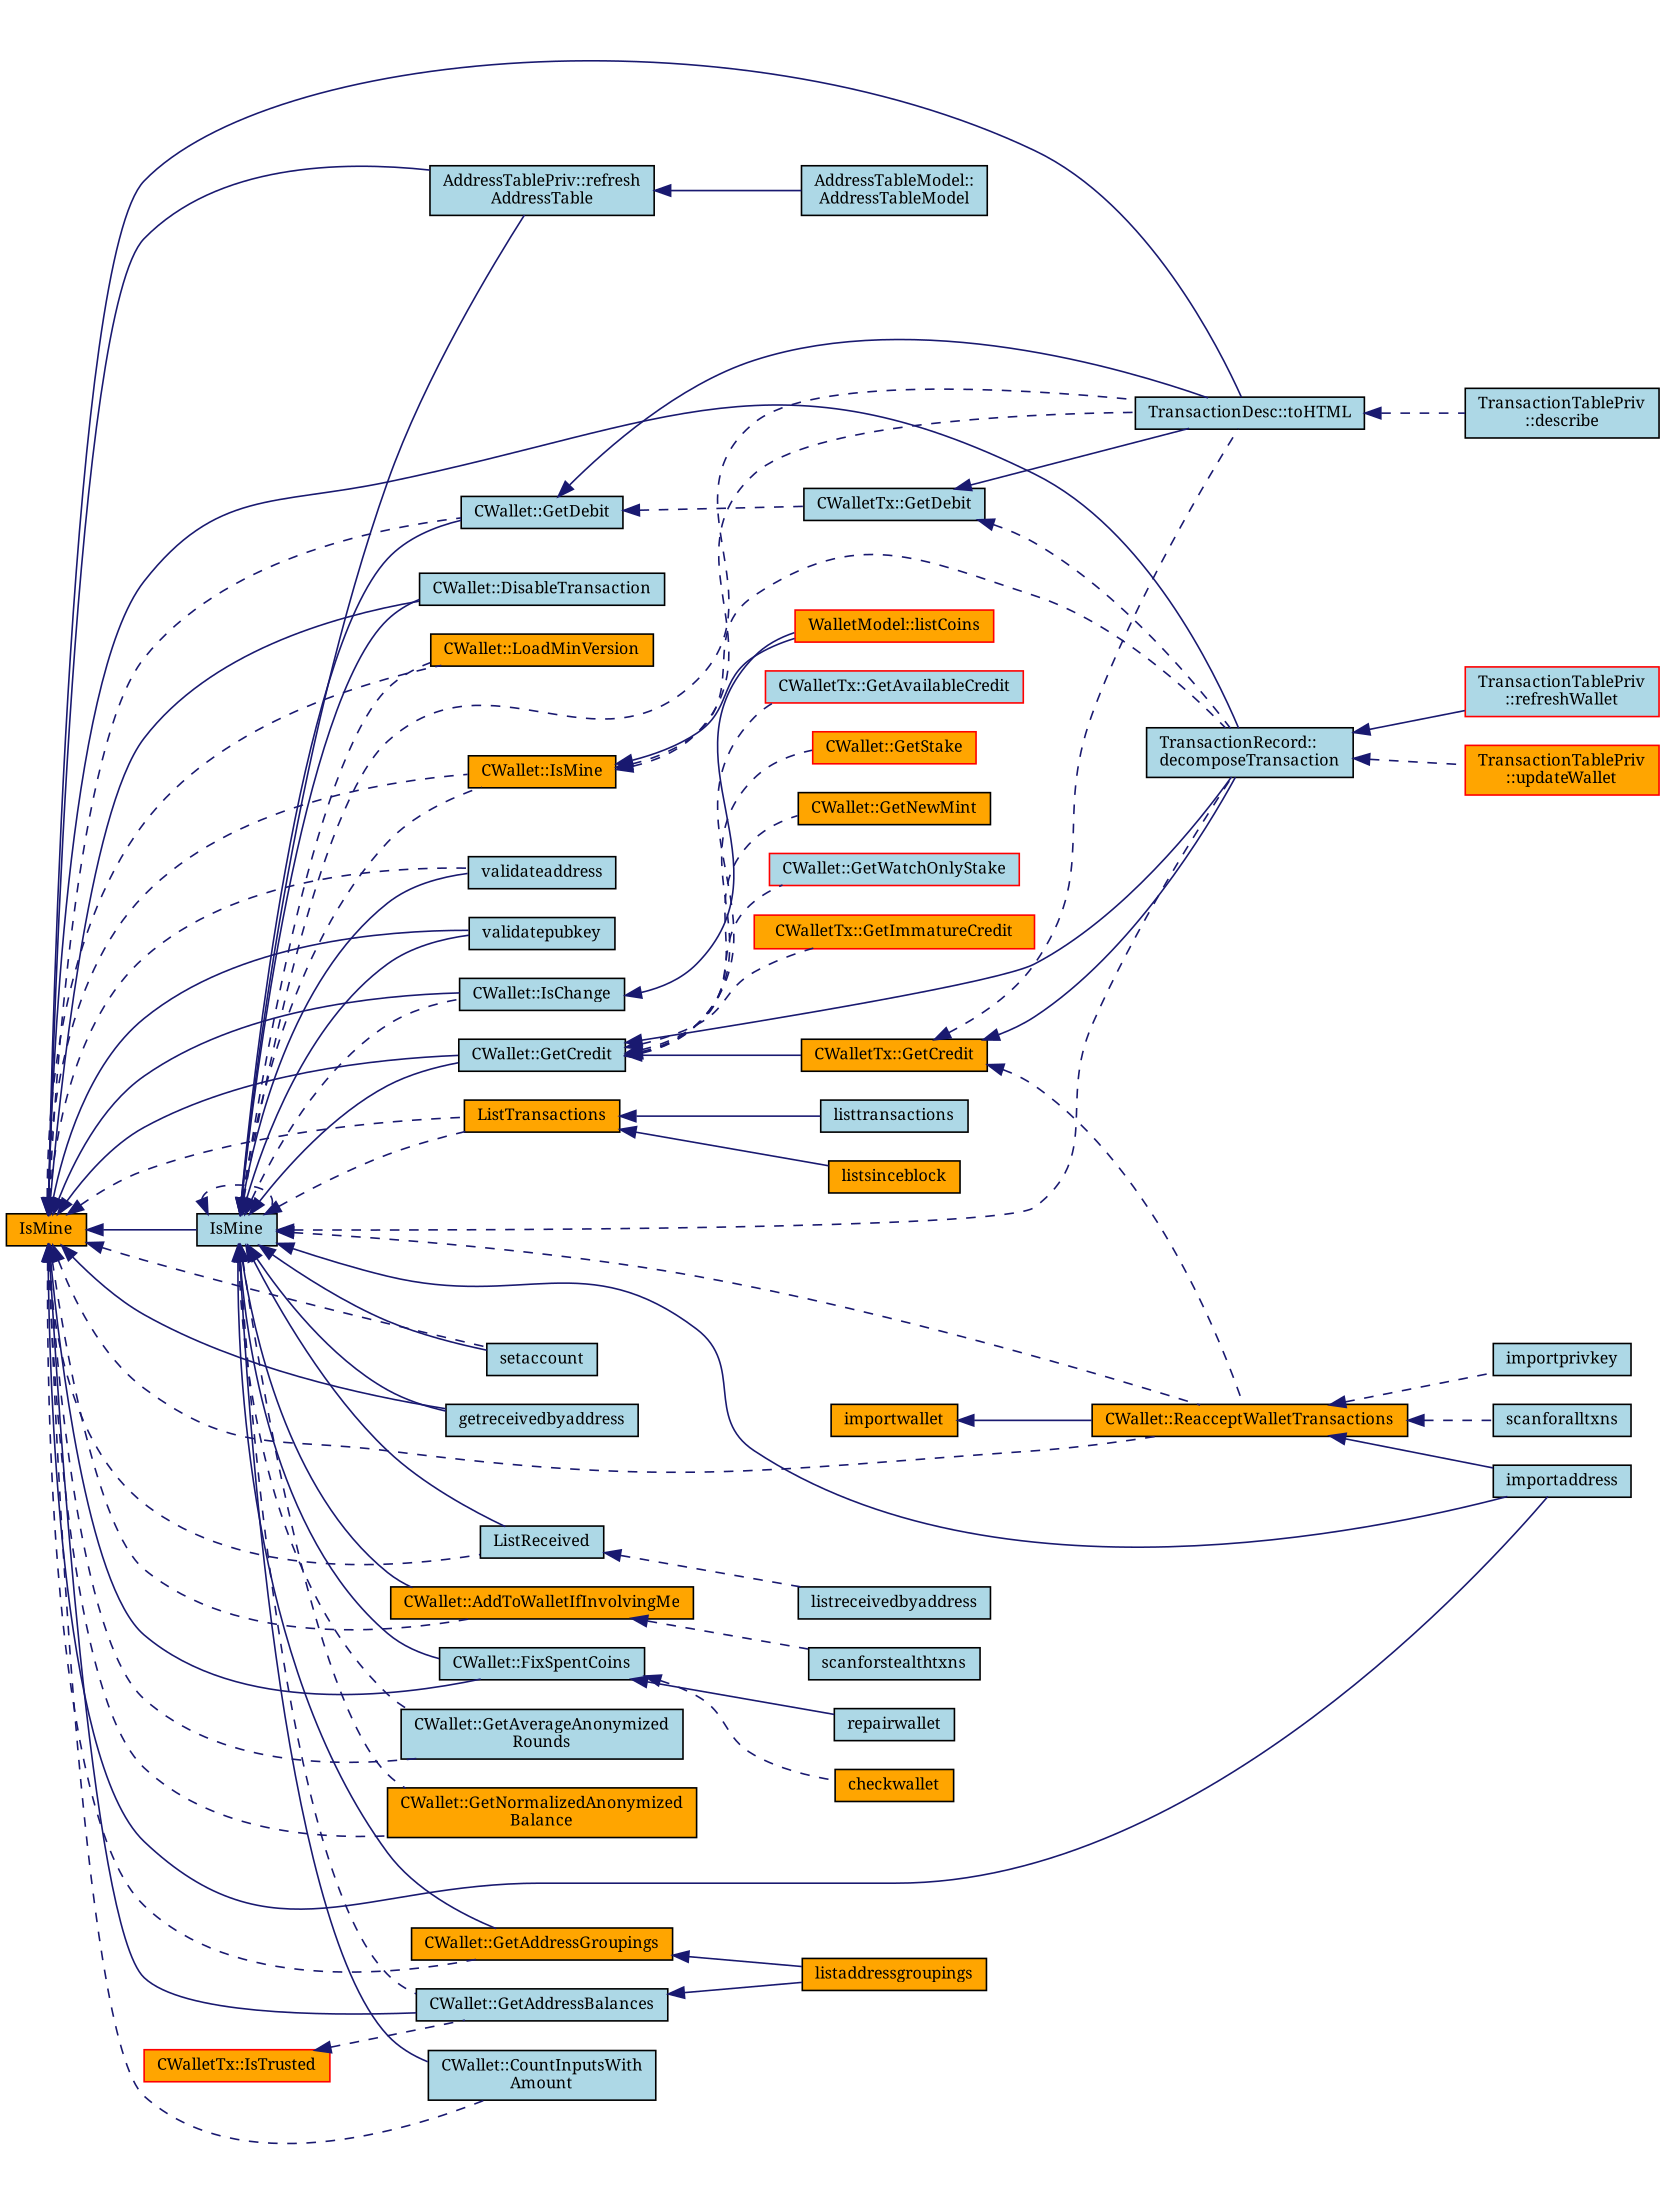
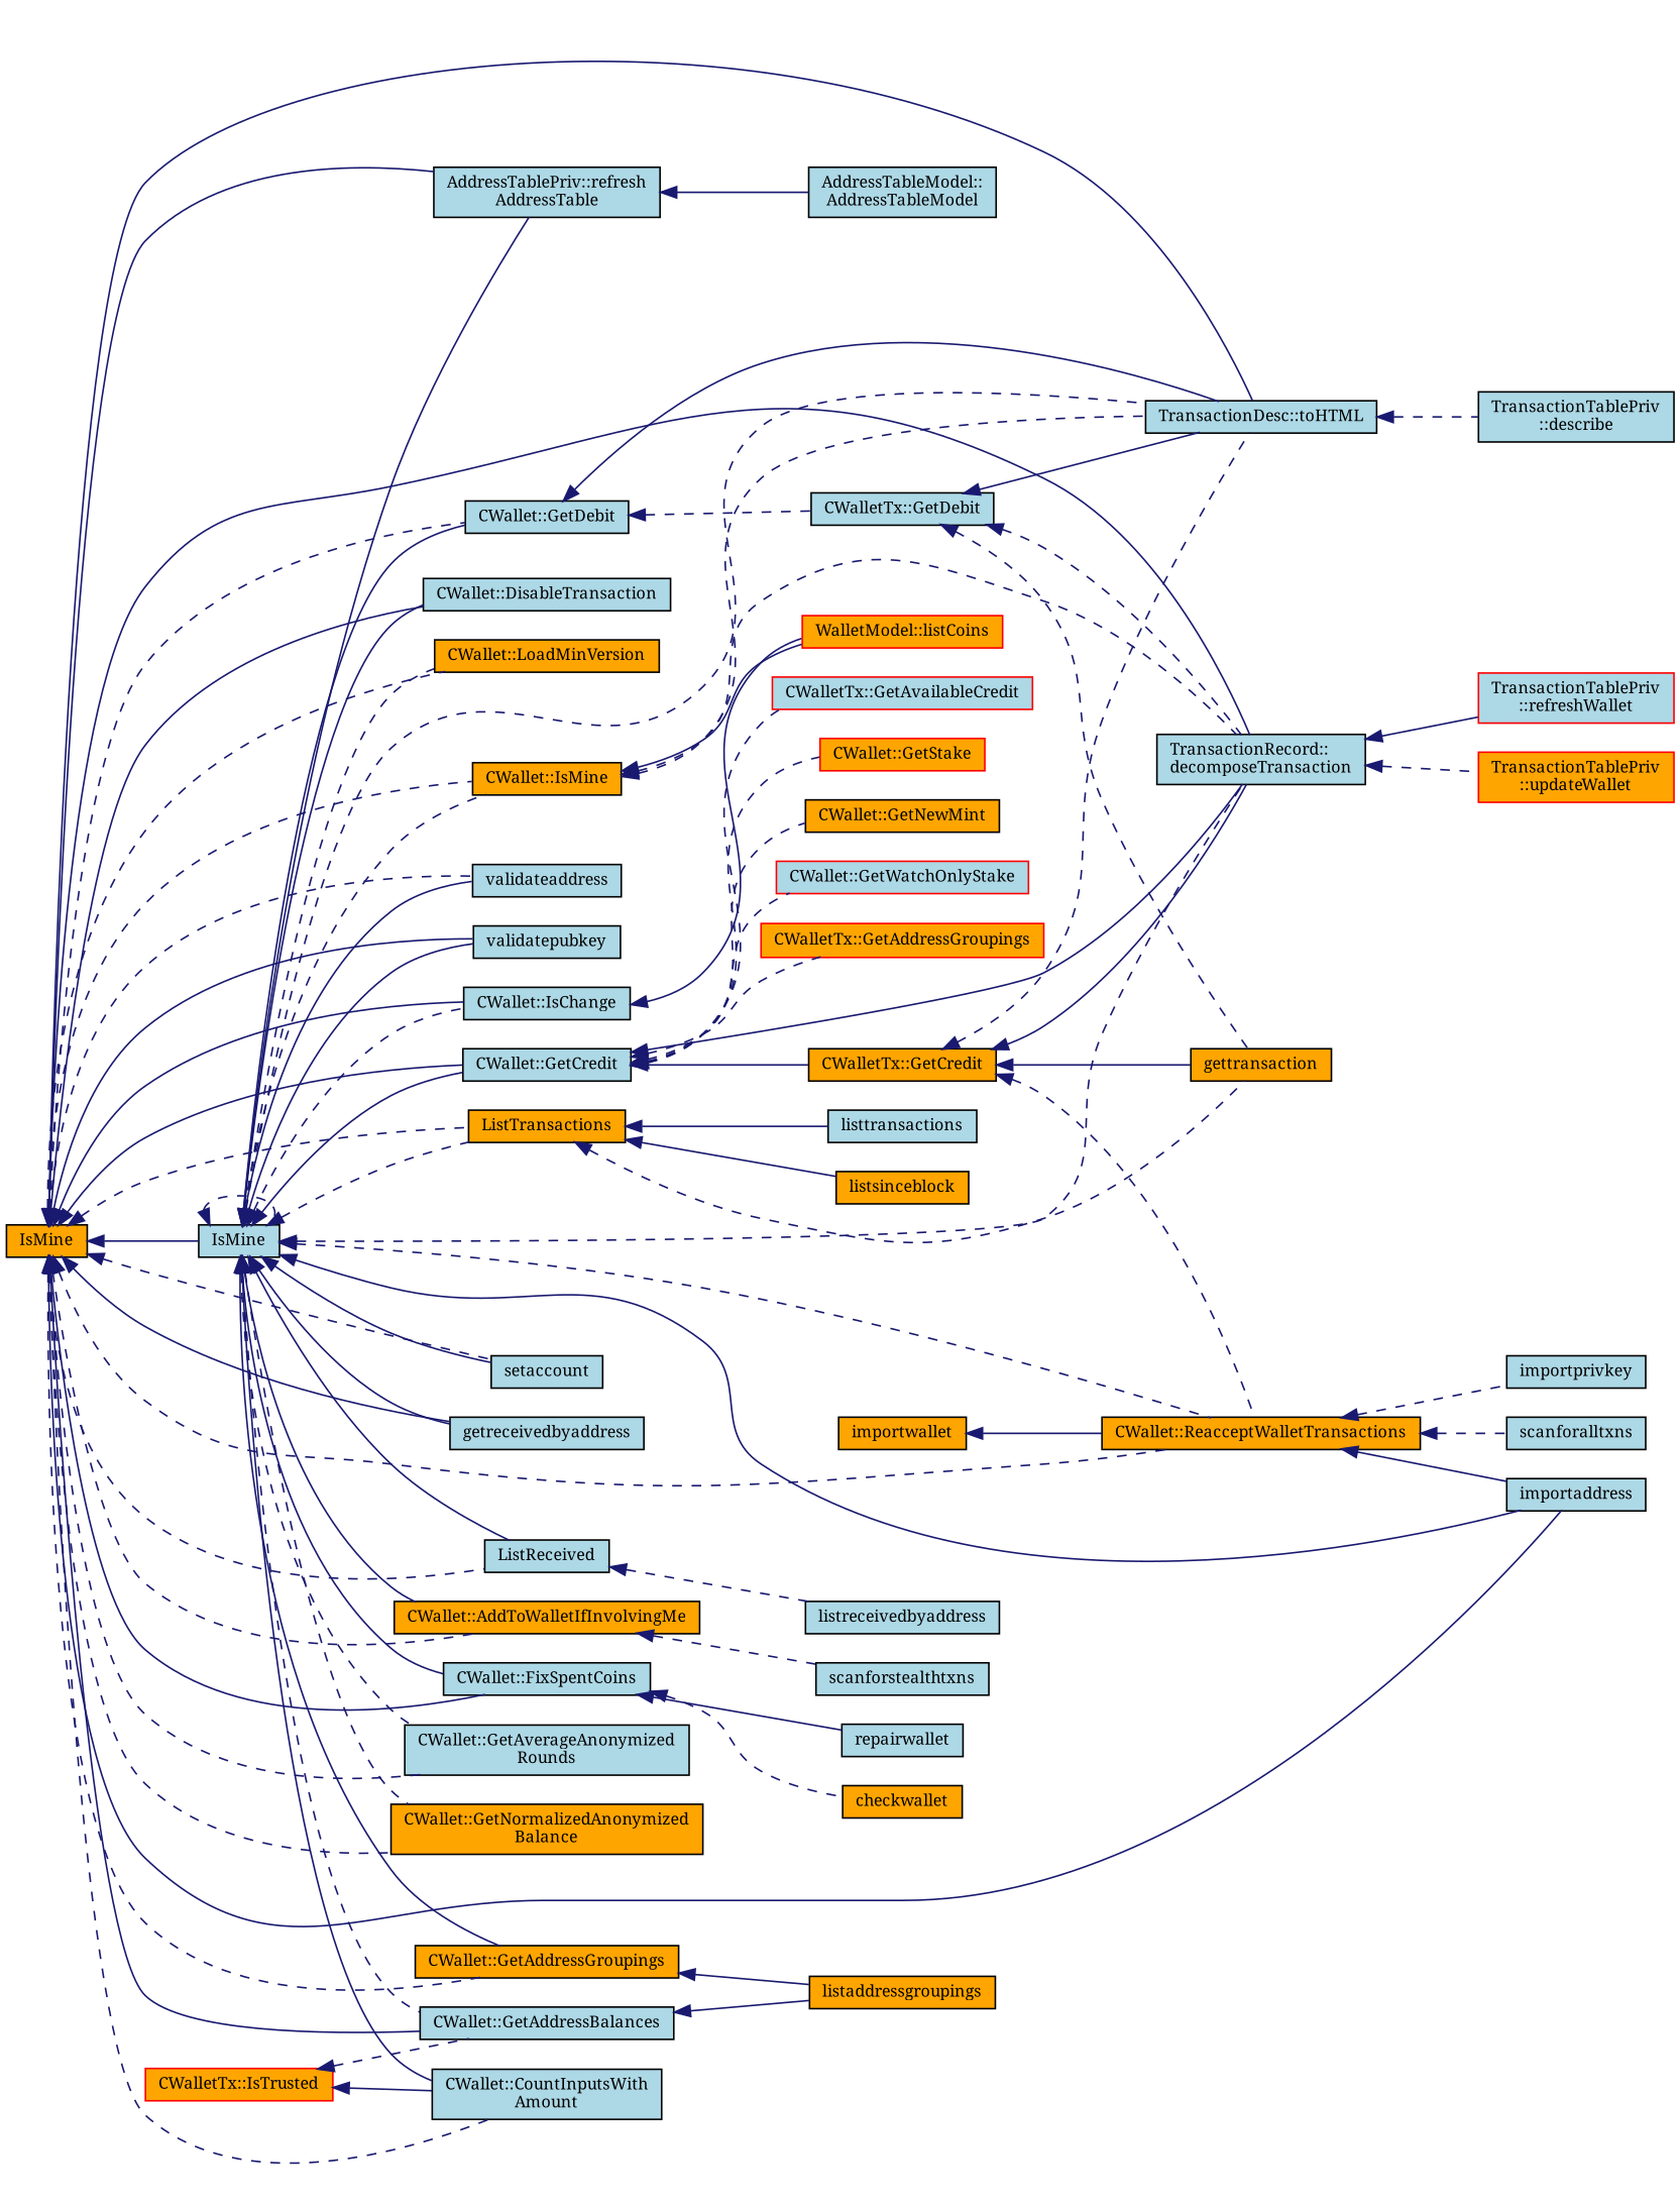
  digraph {
    fontname="Noto Serif"
    rankdir=LR
    node [color=black fillcolor=lightblue fontname="Noto Serif" fontsize=10 shape=record style=filled]
    edge [color=midnightblue dir=back fontname="Noto Serif" fontsize=10 labelfontname=Helvetica labelfontsize=10 style=dashed]
    n1 [fillcolor=orange fontcolor=black height=0.2 label=IsMine width=0.4]
    n2 [height=0.2 label="AddressTablePriv::refresh\lAddressTable" width=0.4]
    n3 [height=0.2 label="TransactionDesc::toHTML" width=0.4]
    n4 [height=0.2 label="TransactionRecord::\ldecomposeTransaction" width=0.4]
    n5 [height=0.2 label=importaddress width=0.4]
    n6 [height=0.2 label=validateaddress width=0.4]
    n7 [height=0.2 label=validatepubkey width=0.4]
    n8 [height=0.2 label=setaccount width=0.4]
    n9 [height=0.2 label=getreceivedbyaddress width=0.4]
    n10 [height=0.2 label=ListReceived width=0.4]
    n11 [fillcolor=orange height=0.2 label=ListTransactions width=0.4]
    n12 [height=0.2 label=IsMine width=0.4]
    n13 [fillcolor=orange height=0.2 label="CWallet::AddToWalletIfInvolvingMe" width=0.4]
    n14 [fillcolor=orange height=0.2 label="CWallet::IsMine" width=0.4]
    n15 [height=0.2 label="CWallet::CountInputsWith\lAmount" width=0.4]
    n16 [height=0.2 label="CWallet::GetAddressBalances" width=0.4]
    n17 [height=0.2 label="CWallet::GetDebit" width=0.4]
    n18 [height=0.2 label="CWallet::IsChange" width=0.4]
    n19 [fillcolor=orange height=0.2 label="CWallet::ReacceptWalletTransactions" width=0.4]
    n20 [height=0.2 label="CWallet::GetAverageAnonymized\lRounds" width=0.4]
    n21 [fillcolor=orange height=0.2 label="CWallet::GetNormalizedAnonymized\lBalance" width=0.4]
    n22 [fillcolor=orange height=0.2 label="CWallet::GetAddressGroupings" width=0.4]
    n23 [height=0.2 label="CWallet::FixSpentCoins" width=0.4]
    n24 [height=0.2 label="CWallet::DisableTransaction" width=0.4]
    n25 [fillcolor=orange height=0.2 label="CWallet::LoadMinVersion" width=0.4]
    n26 [height=0.2 label="CWallet::GetCredit" width=0.4]
    n27 [height=0.2 label="AddressTableModel::\lAddressTableModel" width=0.4]
    n28 [height=0.2 label="TransactionTablePriv\l::describe" width=0.4]
    n29 [color=red height=0.2 label="TransactionTablePriv\l::refreshWallet" width=0.4]
    n30 [color=red fillcolor=orange height=0.2 label="TransactionTablePriv\l::updateWallet" width=0.4]
    n31 [height=0.2 label=listreceivedbyaddress width=0.4]
    n32 [height=0.2 label=listtransactions width=0.4]
    n33 [fillcolor=orange height=0.2 label=listsinceblock width=0.4]
+   n34 [fillcolor=orange height=0.2 label=gettransaction width=0.4]
    n35 [height=0.2 label=scanforstealthtxns width=0.4]
    n36 [color=red fillcolor=orange height=0.2 label="WalletModel::listCoins" width=0.4]
    n37 [fillcolor=orange height=0.2 label=listaddressgroupings width=0.4]
    n38 [height=0.2 label="CWalletTx::GetDebit" width=0.4]
    n39 [height=0.2 label=importprivkey width=0.4]
    n40 [height=0.2 label=scanforalltxns width=0.4]
    n41 [fillcolor=orange height=0.2 label=checkwallet width=0.4]
    n42 [height=0.2 label=repairwallet width=0.4]
    n43 [color=red fillcolor=orange height=0.2 label="CWallet::GetStake" width=0.4]
    n44 [fillcolor=orange height=0.2 label="CWallet::GetNewMint" width=0.4]
    n45 [color=red height=0.2 label="CWallet::GetWatchOnlyStake" width=0.4]
    n46 [fillcolor=orange height=0.2 label="CWalletTx::GetCredit" width=0.4]
-   n47 [color=red fillcolor=orange height=0.2 label="CWalletTx::GetImmatureCredit" width=0.4]
+   n47 [color=red fillcolor=orange height=0.2 label="CWalletTx::GetAddressGroupings" width=0.4]
    n48 [color=red height=0.2 label="CWalletTx::GetAvailableCredit" width=0.4]
    n49 [color=red fillcolor=orange height=0.2 label="CWalletTx::IsTrusted" width=0.4]
    n50 [fillcolor=orange height=0.2 label=importwallet width=0.4]
    n1 -> n2 [style=solid]
    n1 -> n3 [style=solid]
    n1 -> n4 [style=solid]
    n1 -> n5 [style=solid]
    n1 -> n6
    n1 -> n7 [style=solid]
    n1 -> n8
    n1 -> n9 [style=solid]
    n1 -> n10
    n1 -> n11
    n1 -> n12 [style=solid]
    n1 -> n13
    n1 -> n14
    n1 -> n15
    n1 -> n16 [style=solid]
    n1 -> n17
    n1 -> n18 [style=solid]
    n1 -> n19
    n1 -> n20
    n1 -> n21
    n1 -> n22
    n1 -> n23 [style=solid]
    n1 -> n24 [style=solid]
    n1 -> n25
    n1 -> n26 [style=solid]
    n2 -> n27 [style=solid]
    n3 -> n28
    n4 -> n29 [style=solid]
    n4 -> n30
    n10 -> n31
    n11 -> n32 [style=solid]
    n11 -> n33 [style=solid]
+   n11 -> n34
    n12 -> n2 [style=solid]
    n12 -> n3
    n12 -> n4
    n12 -> n5 [style=solid]
    n12 -> n6 [style=solid]
    n12 -> n7 [style=solid]
    n12 -> n8 [style=solid]
    n12 -> n9 [style=solid]
    n12 -> n10 [style=solid]
    n12 -> n11
    n12 -> n12
    n12 -> n13 [style=solid]
    n12 -> n14
    n12 -> n15 [style=solid]
    n12 -> n16
    n12 -> n17 [style=solid]
    n12 -> n18
    n12 -> n19
    n12 -> n20
    n12 -> n21
    n12 -> n22 [style=solid]
    n12 -> n23 [style=solid]
    n12 -> n24 [style=solid]
    n12 -> n25
    n12 -> n26 [style=solid]
    n13 -> n35
    n14 -> n3
    n14 -> n4
    n14 -> n36 [style=solid]
    n16 -> n37 [style=solid]
    n17 -> n3 [style=solid]
    n17 -> n38
    n18 -> n36 [style=solid]
    n19 -> n5 [style=solid]
    n19 -> n39
    n19 -> n40
    n22 -> n37 [style=solid]
    n23 -> n41
    n23 -> n42 [style=solid]
    n26 -> n4 [style=solid]
    n26 -> n43
    n26 -> n44
    n26 -> n45
    n26 -> n46 [style=solid]
    n26 -> n47
    n26 -> n48
    n38 -> n3 [style=solid]
    n38 -> n4
+   n38 -> n34
    n46 -> n3
    n46 -> n4 [style=solid]
    n46 -> n19
+   n46 -> n34 [style=solid]
+   n49 -> n15 [style=solid]
    n49 -> n16
    n50 -> n19 [style=solid]
  }
